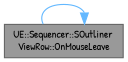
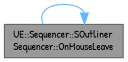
  digraph {
    rankdir=LR
    fontname="Patrick Hand"
-   n1 [color=gray40 fillcolor=grey60 fontcolor=black fontname="Patrick Hand" fontsize=10 height=0.2 label="UE::Sequencer::SOutliner\lViewRow::OnMouseLeave" shape=box style=filled width=0.4]
+   n1 [color=gray40 fillcolor=grey60 fontcolor=black fontname="Patrick Hand" fontsize=10 height=0.2 label="UE::Sequencer::SOutliner\lSequencer::OnMouseLeave" shape=box style=filled width=0.4]
    n1 -> n1 [color=steelblue1 fontname="Patrick Hand" fontsize=10 labelfontname=Helvetica labelfontsize=10 style=solid]
  }
